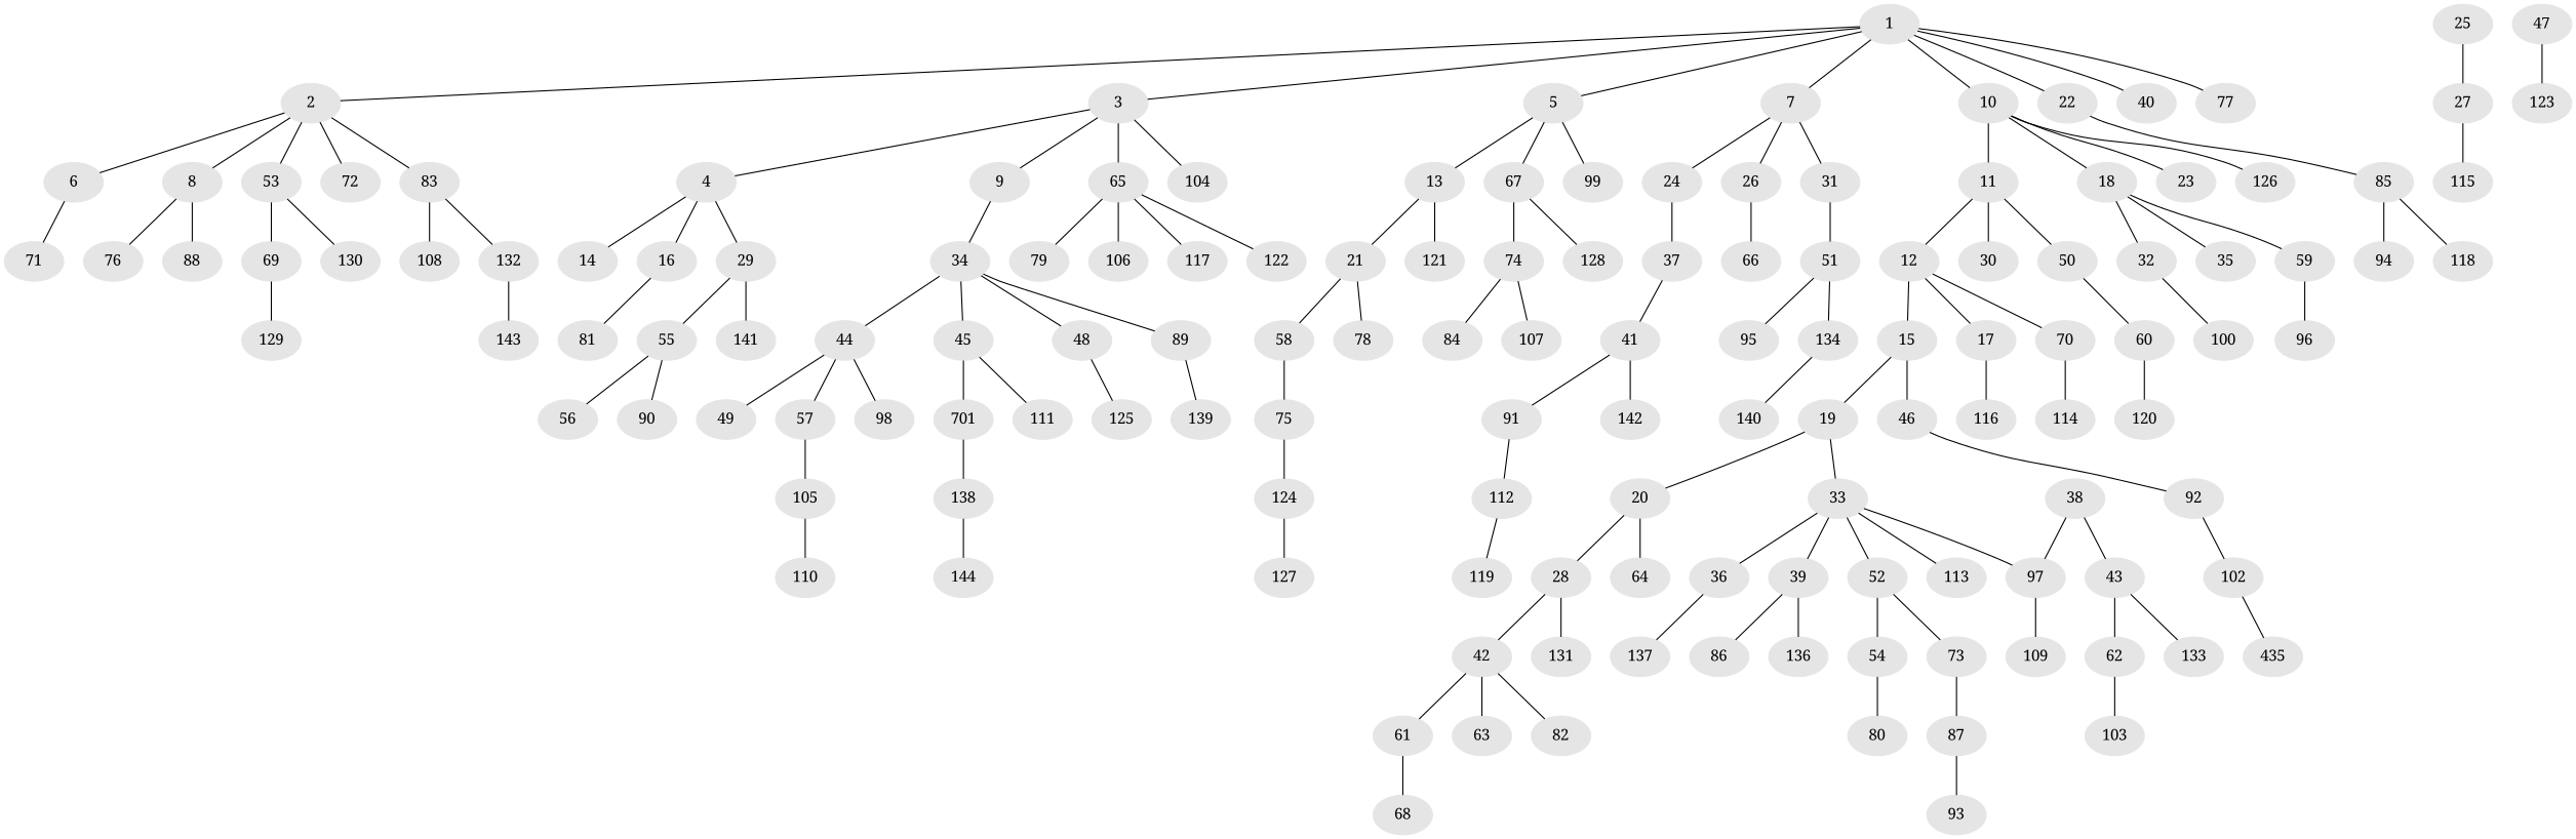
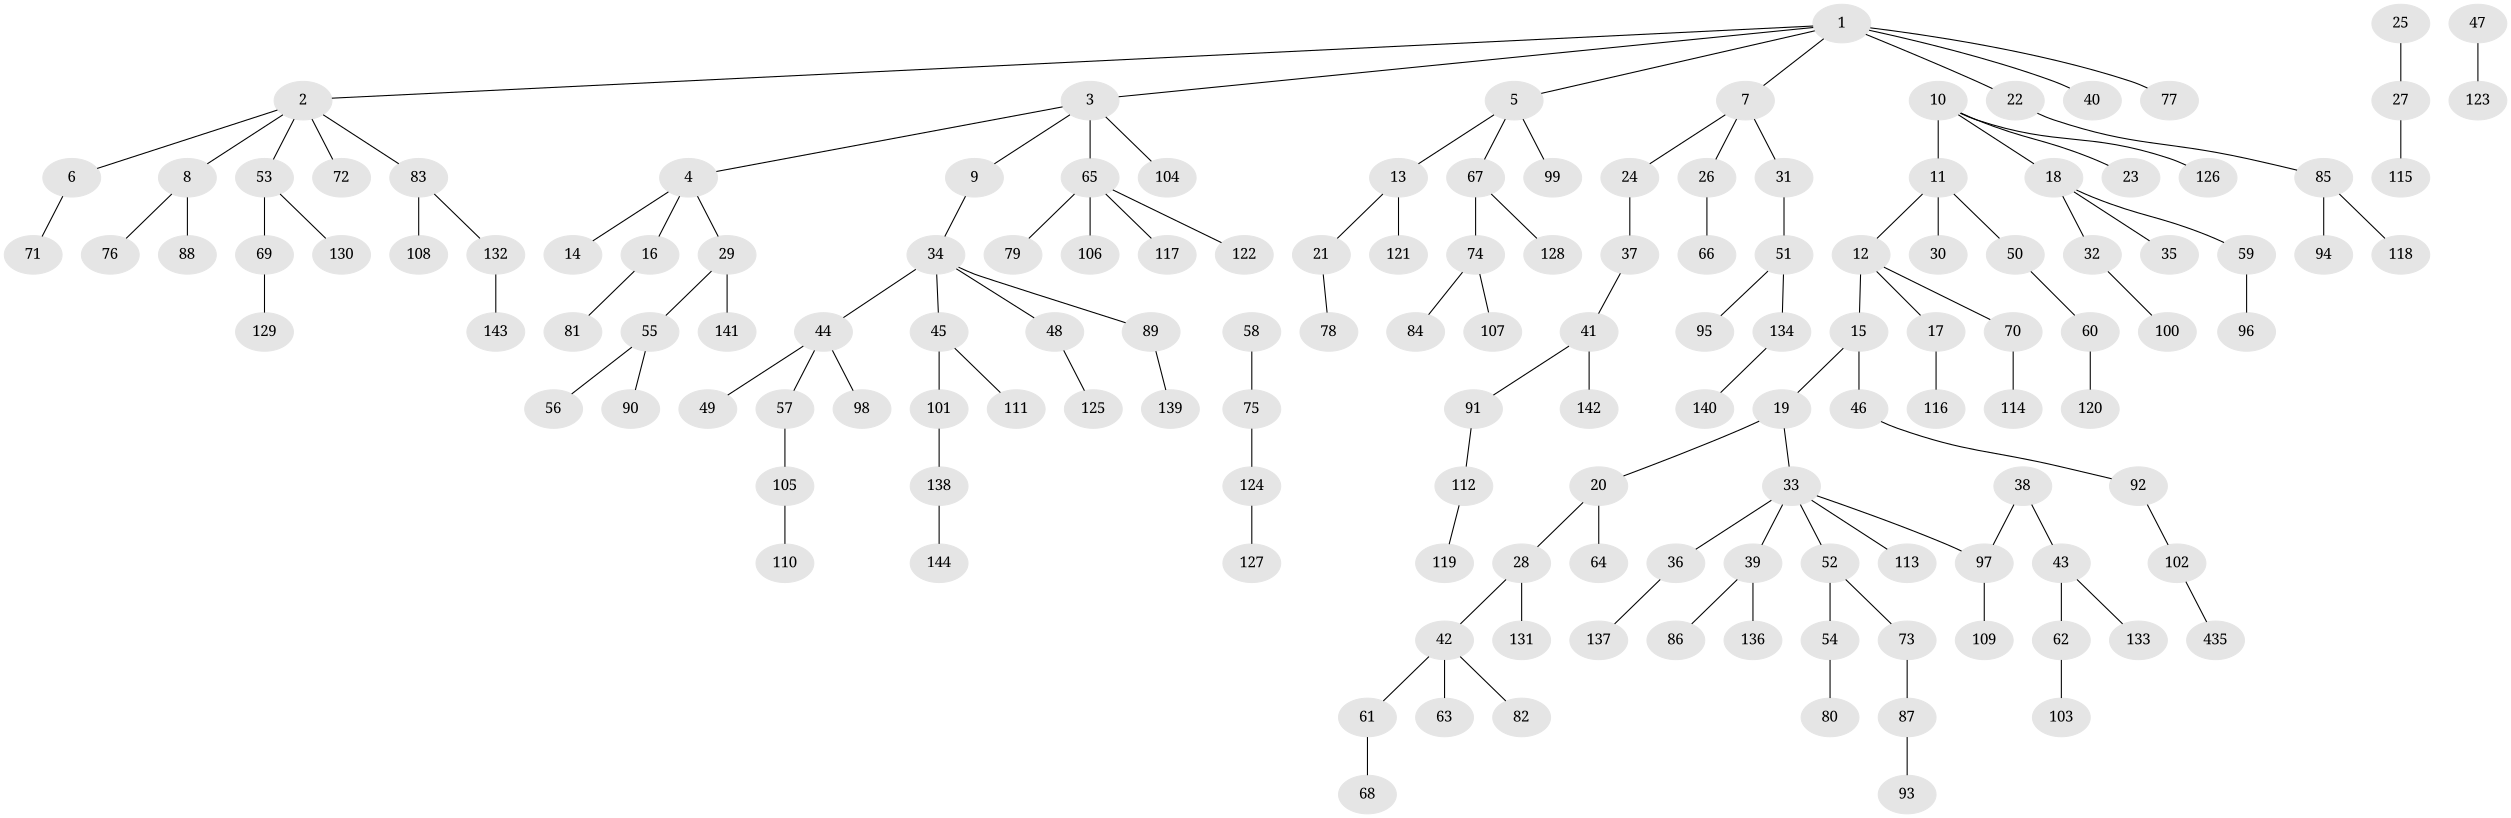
  graph {
    fontname="Noto Serif"
    node [color=gray90 fontname="Noto Serif" style=filled]
    edge [fontname="Noto Serif"]
    1
    2
    3
    5
    7
    10
    22
    40
    77
    6
    8
    53
    72
    83
    4
    9
    65
    104
    13
    67
    99
    24
    26
    31
    11
    18
    23
    126
    85
    71
    76
    88
    69
    130
    108
    132
    14
    16
    29
    34
    79
    106
    117
    122
    81
    25
    27
    55
    141
    21
    121
    74
    128
    37
    66
    51
    47
    123
    44
    45
    48
    89
    12
    30
    50
    32
    35
    59
    15
    17
    70
    60
    19
    46
    116
    114
    58
    78
    20
    33
    92
    100
    96
    28
    64
    36
    39
    52
    113
    97
    42
    131
    75
    94
    118
    41
    115
    61
    63
    82
    56
    90
    95
    134
    137
    38
    43
    86
    136
    54
    73
    49
    57
    98
-   101 [label=701]
+   101
    111
    125
    139
    91
    142
    62
    133
    109
    112
    68
    103
    105
    138
    102
    120
    140
    80
    87
    129
    110
    124
    84
    107
    93
    127
    143
    119
    n143 [label=435]
    144
    1 -- 2
    1 -- 3
    1 -- 5
    1 -- 7
-   1 -- 10
    1 -- 22
    1 -- 40
    1 -- 77
    2 -- 6
    2 -- 8
    2 -- 53
    2 -- 72
    2 -- 83
    3 -- 4
    3 -- 9
    3 -- 65
    3 -- 104
    5 -- 13
    5 -- 67
    5 -- 99
    7 -- 24
    7 -- 26
    7 -- 31
    10 -- 11
    10 -- 18
    10 -- 23
    10 -- 126
    22 -- 85
    6 -- 71
    8 -- 76
    8 -- 88
    53 -- 69
    53 -- 130
    83 -- 108
    83 -- 132
    4 -- 14
    4 -- 16
    4 -- 29
    9 -- 34
    65 -- 79
    65 -- 106
    65 -- 117
    65 -- 122
    13 -- 21
    13 -- 121
    67 -- 74
    67 -- 128
    24 -- 37
    26 -- 66
    31 -- 51
    11 -- 12
    11 -- 30
    11 -- 50
    18 -- 32
    18 -- 35
    18 -- 59
    85 -- 94
    85 -- 118
    69 -- 129
    132 -- 143
    16 -- 81
    29 -- 55
    29 -- 141
    34 -- 44
    34 -- 45
    34 -- 48
    34 -- 89
    25 -- 27
    27 -- 115
    55 -- 56
    55 -- 90
-   21 -- 58
    21 -- 78
    74 -- 84
    74 -- 107
    37 -- 41
    51 -- 95
    51 -- 134
    47 -- 123
    44 -- 49
    44 -- 57
    44 -- 98
    45 -- 101
    45 -- 111
    48 -- 125
    89 -- 139
    12 -- 15
    12 -- 17
    12 -- 70
    50 -- 60
    32 -- 100
    59 -- 96
    15 -- 19
    15 -- 46
    17 -- 116
    70 -- 114
    60 -- 120
    19 -- 20
    19 -- 33
    46 -- 92
    58 -- 75
    20 -- 28
    20 -- 64
    33 -- 36
    33 -- 39
    33 -- 52
    33 -- 113
    33 -- 97
    92 -- 102
    28 -- 42
    28 -- 131
    36 -- 137
    39 -- 86
    39 -- 136
    52 -- 54
    52 -- 73
    97 -- 109
    42 -- 61
    42 -- 63
    42 -- 82
    75 -- 124
    41 -- 91
    41 -- 142
    61 -- 68
    134 -- 140
    38 -- 97
    38 -- 43
    43 -- 62
    43 -- 133
    54 -- 80
    73 -- 87
    57 -- 105
    101 -- 138
    91 -- 112
    62 -- 103
    112 -- 119
    105 -- 110
    138 -- 144
    102 -- n143
    87 -- 93
    124 -- 127
  }
